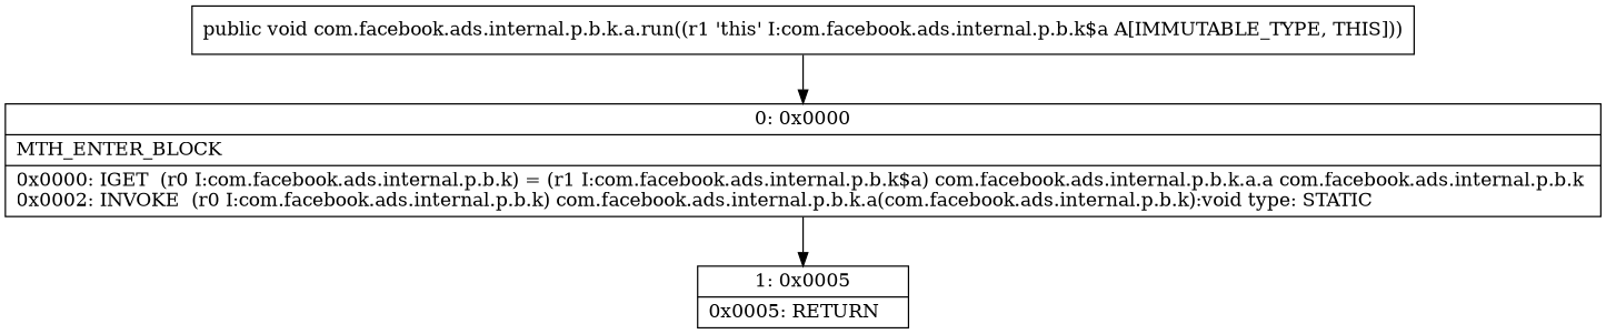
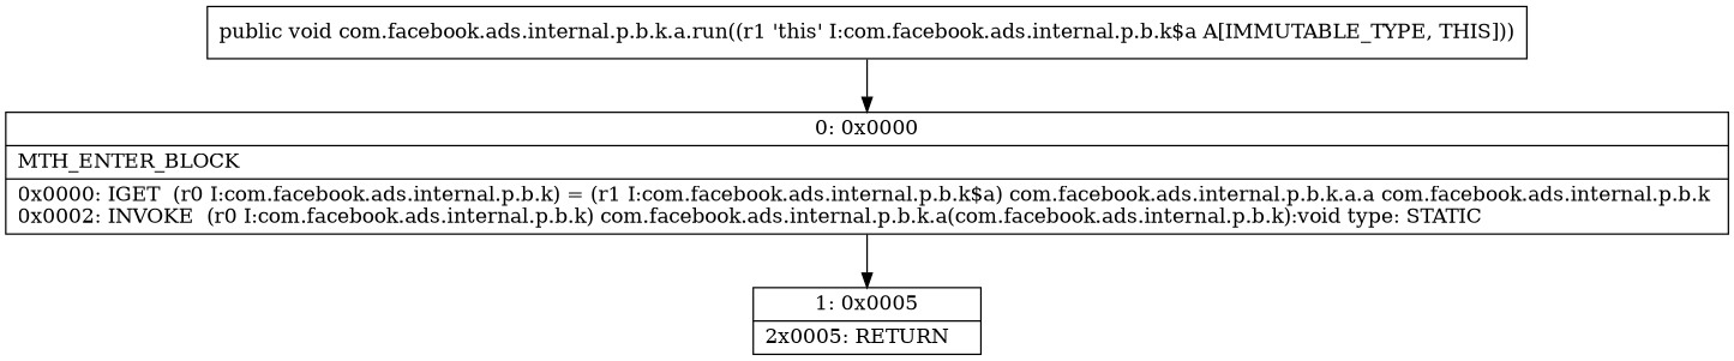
  digraph {
    fontname="DejaVu Serif"
    node [shape=record fontname="DejaVu Serif"]
    edge [fontname="DejaVu Serif"]
    n1 [label="{0\:\ 0x0000|MTH_ENTER_BLOCK\l|0x0000: IGET  (r0 I:com.facebook.ads.internal.p.b.k) = (r1 I:com.facebook.ads.internal.p.b.k$a) com.facebook.ads.internal.p.b.k.a.a com.facebook.ads.internal.p.b.k \l0x0002: INVOKE  (r0 I:com.facebook.ads.internal.p.b.k) com.facebook.ads.internal.p.b.k.a(com.facebook.ads.internal.p.b.k):void type: STATIC \l}"]
-   n2 [label="{1\:\ 0x0005|0x0005: RETURN   \l}"]
+   n2 [label="{1\:\ 0x0005|2x0005: RETURN   \l}"]
    n3 [label="{public void com.facebook.ads.internal.p.b.k.a.run((r1 'this' I:com.facebook.ads.internal.p.b.k$a A[IMMUTABLE_TYPE, THIS])) }"]
    n1 -> n2
    n3 -> n1
  }
